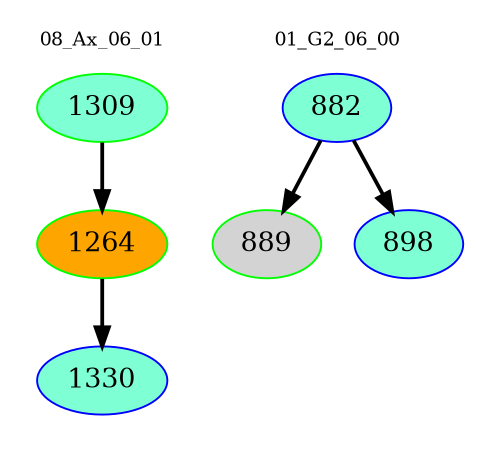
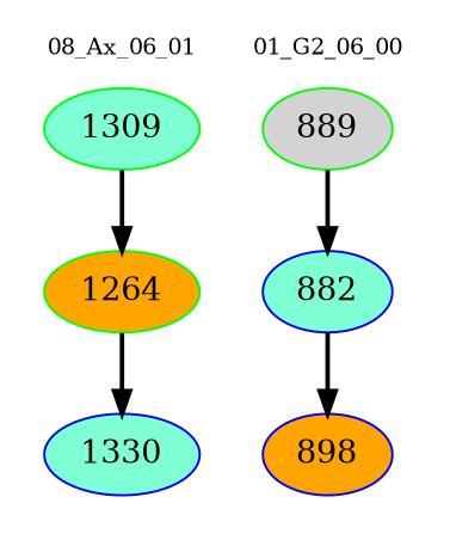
  digraph {
    node [color=green fillcolor=aquamarine style=filled]
    edge [color=black style=bold]
    n1 [label=1309]
    n2 [fillcolor=orange label=1264]
    n3 [color=blue label=1330]
    n4 [fillcolor=lightgrey label=889]
    n5 [color=blue label=882]
-   n6 [color=blue label=898]
+   n6 [color=blue fillcolor=orange label=898]
    subgraph cluster_1 {
      color=white
      fontsize=10
      label="08_Ax_06_01"
      n1
      n2
      n3
    }
    subgraph cluster_2 {
      color=white
      fontsize=10
      label="01_G2_06_00"
      n4
      n5
      n6
    }
    n1 -> n2
    n2 -> n3
-   n5 -> n4
+   n4 -> n5
    n5 -> n6
  }
